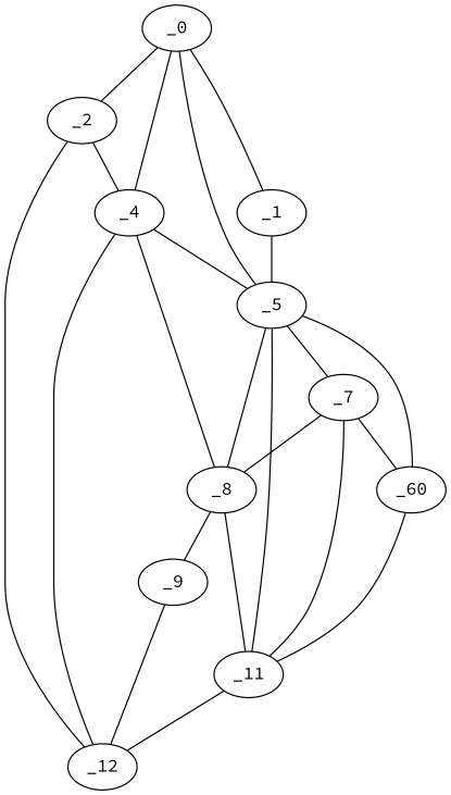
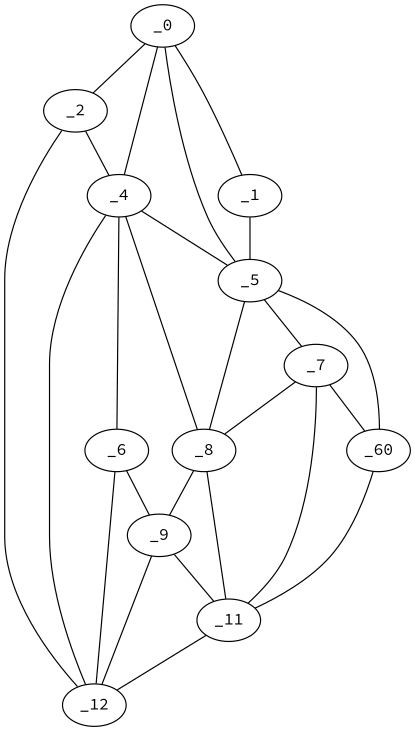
  graph {
    fontname="Source Code Pro"
    node [fontname="Source Code Pro" x=118]
    edge [fontname="Source Code Pro" valence=2]
    _0 [x=14 y=49]
    _1 [x=15 y=35]
    _2 [x=15 y=85]
    _4 [x=27 y=86]
    _5 [x=59 y=23]
    _12 [y=105]
+   _6 [x=105 y=92]
    _8 [x=111 y=56]
    _7 [x=108 y=40]
    n10 [label=_60 y=27]
    _9 [x=116 y=88]
    _11 [y=46]
    _0 -- _1 [valence=1]
    _0 -- _2 [valence=1]
    _0 -- _4
    _0 -- _5
    _1 -- _5
    _2 -- _4
    _2 -- _12 [valence=1]
    _4 -- _5
    _4 -- _12
+   _4 -- _6
    _4 -- _8
    _5 -- _8 [valence=1]
    _5 -- _7
    _5 -- n10 [valence=1]
+   _6 -- _12 [valence=1]
+   _6 -- _9
    _8 -- _9
    _8 -- _11
    _7 -- _8
    _7 -- n10
    _7 -- _11
    n10 -- _11 [valence=1]
    _9 -- _12
-   _5 -- _11
+   _9 -- _11
    _11 -- _12 [valence=1]
  }
